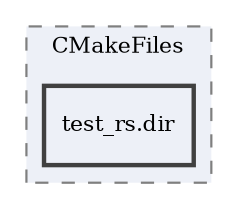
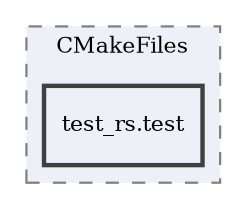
  digraph {
    compound=true
    fontname="DejaVu Serif"
-   n1 [color=grey25 fillcolor="#edf0f7" fontname="DejaVu Serif" fontsize=10 label="test_rs.dir" shape=box style="filled,bold,"]
+   n1 [color=grey25 fillcolor="#edf0f7" fontname="DejaVu Serif" fontsize=10 label="test_rs.test" shape=box style="filled,bold,"]
    subgraph cluster_1 {
      bgcolor="#edf0f7"
      fontsize=10
      label=CMakeFiles
      pencolor=grey50
      style="filled,dashed,"
      n1
    }
  }
